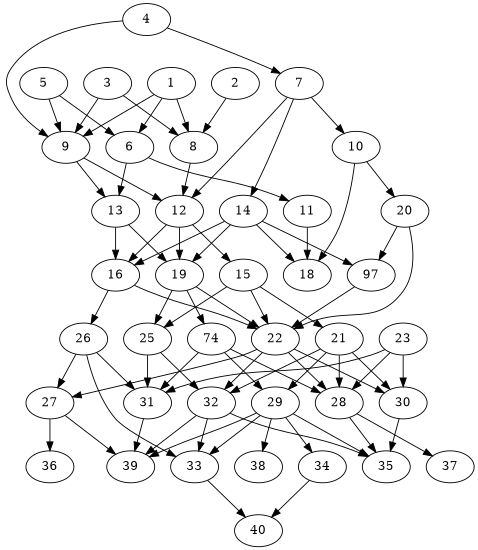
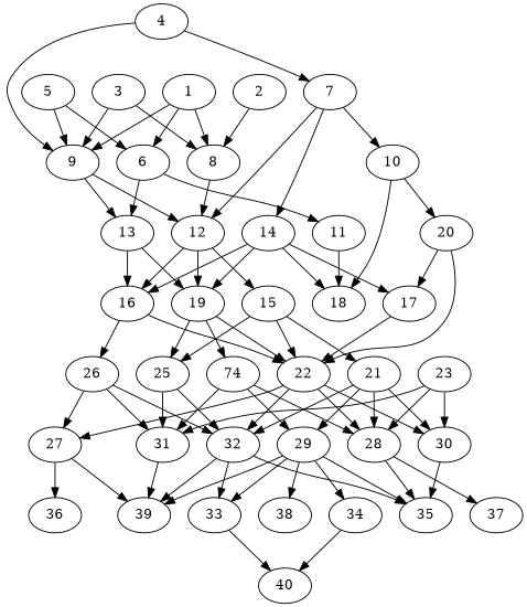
  digraph {
    node [alpha=0.19]
    1 [alpha=0.14 expect_size=8510464]
    6 [alpha=0.08 expect_size=40182784]
    8 [alpha=0.06 expect_size=45605888]
    9 [alpha=0.17 expect_size=51739648]
    11 [expect_size=5669888]
    13 [alpha=0.04 expect_size=51504128]
    12 [alpha=0.13 expect_size=39871488]
    18 [expect_size=22497280]
    16 [expect_size=49742848]
    19 [alpha=0.18 expect_size=36526080]
    15 [expect_size=14427136]
    2 [alpha=0.05 expect_size=18110464]
    3 [alpha=0.09 expect_size=19091456]
    4 [alpha=0.15 expect_size=41835520]
    7 [alpha=0.01 expect_size=51948544]
    10 [alpha=0.17 expect_size=30438400]
    14 [alpha=0.08 expect_size=25660416]
    20 [alpha=0.08 expect_size=30620672]
-   17 [alpha=0.04 expect_size=20615168 label=97]
+   17 [alpha=0.04 expect_size=20615168]
    5 [alpha=0.15 expect_size=46333952]
    22 [alpha=0.16 expect_size=22216704]
    26 [alpha=0.01 expect_size=31847424]
    25 [alpha=0.11 expect_size=34372608]
    n24 [alpha=0.16 expect_size=15114240 label=74]
    21 [expect_size=23711744]
    28 [alpha=0.18 expect_size=38529024]
    30 [alpha=0.02 expect_size=31172608]
    32 [alpha=0.12 expect_size=47356928]
    27 [alpha=0.11 expect_size=28470272]
    23 [alpha=0.18 expect_size=5467136]
    31 [alpha=0.00 expect_size=49783808]
    29 [alpha=0.05 expect_size=35443712]
    35 [alpha=0.09 expect_size=22018048]
    37 [alpha=0.02 expect_size=51465216]
    39 [alpha=0.10 expect_size=26825728]
    33 [alpha=0.04 expect_size=36761600]
    34 [alpha=0.05 expect_size=31846400]
    38 [alpha=0.20 expect_size=30829568]
    36 [alpha=0.13 expect_size=48367616]
    40 [alpha=0.11 expect_size=38763520]
    1 -> 6
    1 -> 8
    1 -> 9
    6 -> 11
    6 -> 13
    8 -> 12
    9 -> 13
    9 -> 12
    11 -> 18
    13 -> 16
    13 -> 19
    12 -> 16
    12 -> 19
    12 -> 15
    16 -> 22
    16 -> 26
    19 -> 22
    19 -> 25
    19 -> n24
    15 -> 22
    15 -> 25
    15 -> 21
    2 -> 8
    3 -> 8
    3 -> 9
    4 -> 9
    4 -> 7
    7 -> 12
    7 -> 10
    7 -> 14
    10 -> 18
    10 -> 20
    14 -> 18
    14 -> 16
    14 -> 19
    14 -> 17
    20 -> 17
    20 -> 22
    17 -> 22
    5 -> 6
    5 -> 9
    22 -> 28
    22 -> 30
    22 -> 32
    22 -> 27
-   26 -> 33
+   26 -> 32
    26 -> 27
    26 -> 31
    25 -> 32
    25 -> 31
    n24 -> 28
    n24 -> 31
    n24 -> 29
    21 -> 28
    21 -> 30
    21 -> 32
    21 -> 29
    28 -> 35
    28 -> 37
    30 -> 35
    32 -> 35
    32 -> 39
    32 -> 33
    27 -> 39
    27 -> 36
    23 -> 28
    23 -> 30
    23 -> 31
    31 -> 39
    29 -> 35
    29 -> 39
    29 -> 33
    29 -> 34
    29 -> 38
    33 -> 40
    34 -> 40
  }
